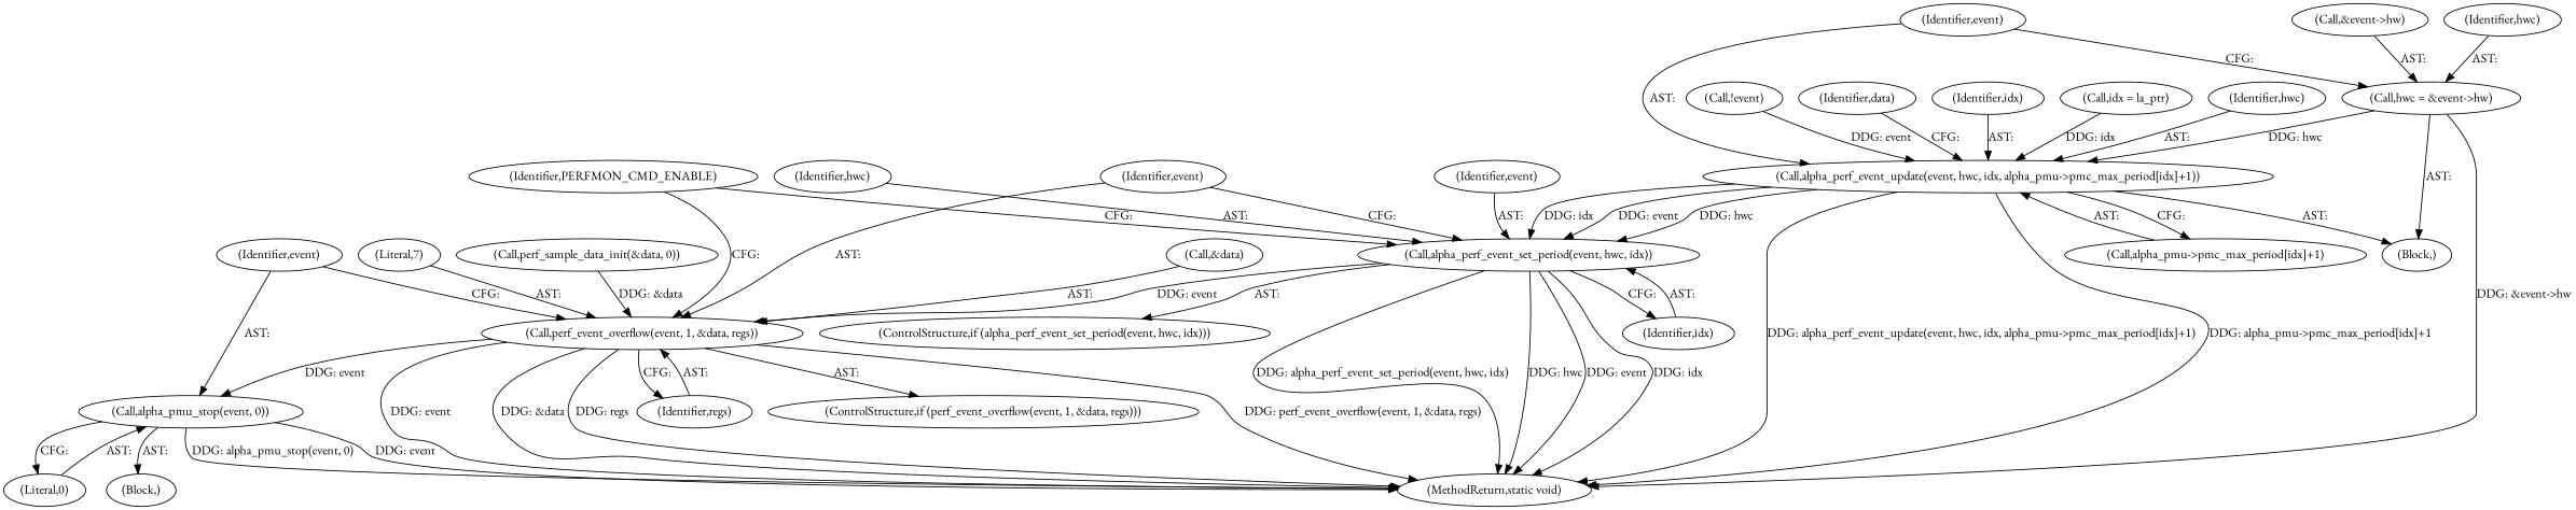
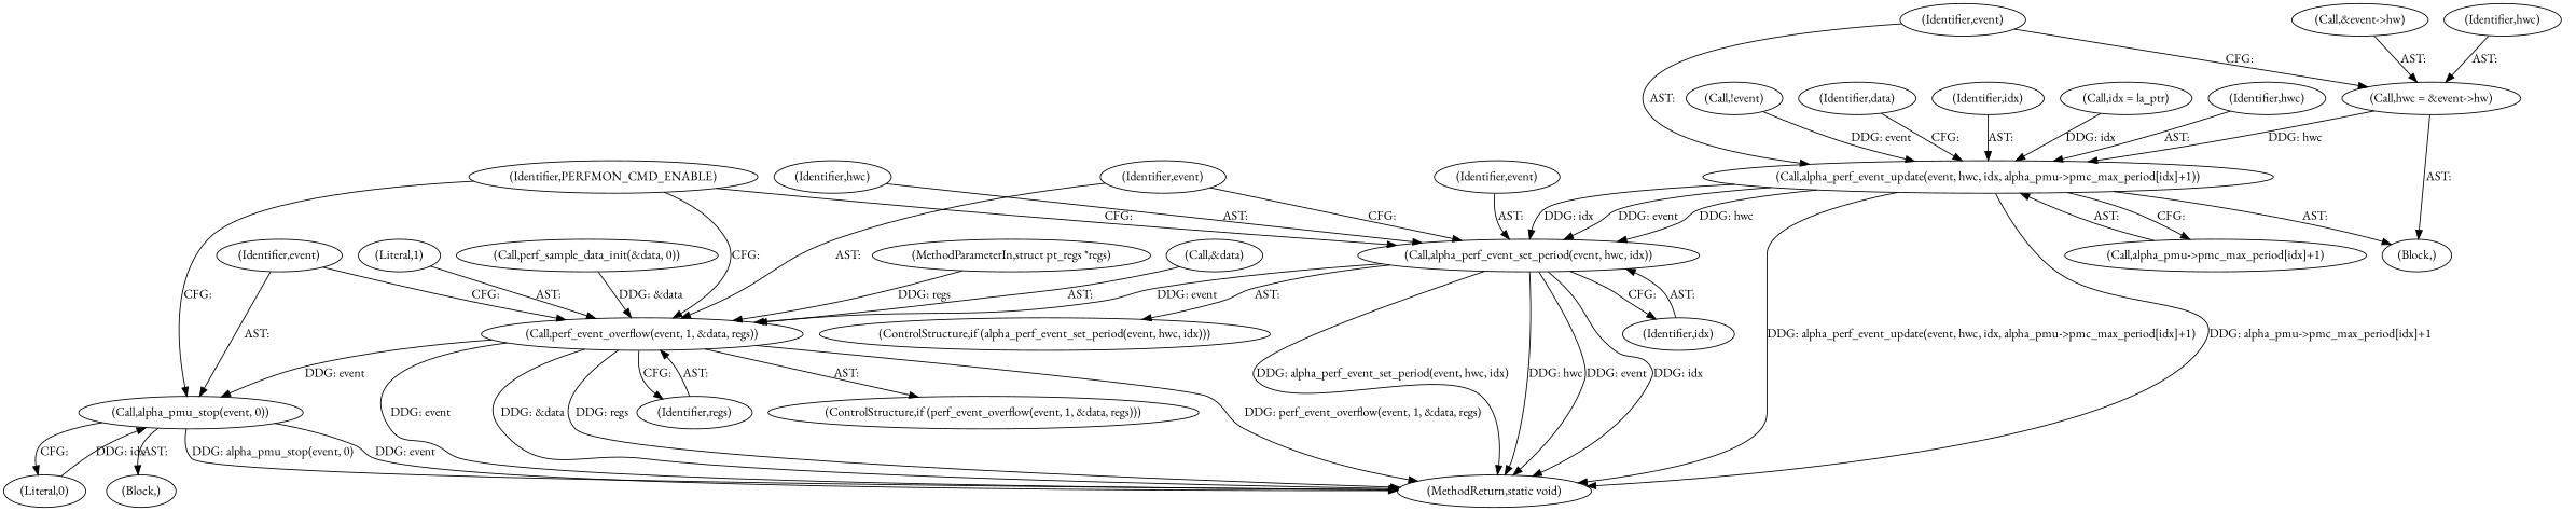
  digraph {
    fontname="EB Garamond"
    node [fontname="EB Garamond"]
    edge [fontname="EB Garamond"]
    n1 [label="(Call,hwc = &event->hw)"]
    n2 [label="(Call,alpha_perf_event_update(event, hwc, idx, alpha_pmu->pmc_max_period[idx]+1))"]
    n3 [label="(MethodReturn,static void)"]
    n4 [label="(Block,)"]
    n5 [label="(Call,alpha_perf_event_set_period(event, hwc, idx))"]
    n6 [label="(Call,alpha_pmu->pmc_max_period[idx]+1)"]
    n7 [label="(Call,&event->hw)"]
    n8 [label="(Call,perf_event_overflow(event, 1, &data, regs))"]
    n9 [label="(Identifier,idx)"]
    n10 [label="(ControlStructure,if (alpha_perf_event_set_period(event, hwc, idx)))"]
    n11 [label="(Call,alpha_pmu_stop(event, 0))"]
    n12 [label="(Identifier,regs)"]
    n13 [label="(ControlStructure,if (perf_event_overflow(event, 1, &data, regs)))"]
    n14 [label="(Literal,0)"]
    n15 [label="(Block,)"]
    n16 [label="(Identifier,hwc)"]
    n17 [label="(Call,!event)"]
    n18 [label="(Identifier,data)"]
    n19 [label="(Identifier,event)"]
+   n20 [label="(MethodParameterIn,struct pt_regs *regs)"]
    n21 [label="(Call,&data)"]
    n22 [label="(Identifier,event)"]
    n23 [label="(Identifier,event)"]
    n24 [label="(Identifier,event)"]
    n25 [label="(Identifier,hwc)"]
-   n26 [label="(Literal,7)"]
+   n26 [label="(Literal,1)"]
    n27 [label="(Identifier,idx)"]
    n28 [label="(Identifier,PERFMON_CMD_ENABLE)"]
    n29 [label="(Call,idx = la_ptr)"]
    n30 [label="(Identifier,hwc)"]
    n31 [label="(Call,perf_sample_data_init(&data, 0))"]
    n1 -> n2 [label="DDG: hwc"]
-   n1 -> n3 [label="DDG: &event->hw"]
    n1 -> n4 [label="AST: "]
    n2 -> n3 [label="DDG: alpha_perf_event_update(event, hwc, idx, alpha_pmu->pmc_max_period[idx]+1)"]
    n2 -> n3 [label="DDG: alpha_pmu->pmc_max_period[idx]+1"]
    n2 -> n4 [label="AST: "]
    n2 -> n5 [label="DDG: event"]
    n2 -> n5 [label="DDG: hwc"]
    n2 -> n5 [label="DDG: idx"]
    n2 -> n6 [label="CFG: "]
    n5 -> n3 [label="DDG: alpha_perf_event_set_period(event, hwc, idx)"]
    n5 -> n3 [label="DDG: hwc"]
    n5 -> n3 [label="DDG: event"]
    n5 -> n3 [label="DDG: idx"]
    n5 -> n8 [label="DDG: event"]
    n5 -> n9 [label="CFG: "]
    n5 -> n10 [label="AST: "]
    n6 -> n2 [label="AST: "]
    n7 -> n1 [label="AST: "]
    n8 -> n3 [label="DDG: regs"]
    n8 -> n3 [label="DDG: perf_event_overflow(event, 1, &data, regs)"]
    n8 -> n3 [label="DDG: event"]
    n8 -> n3 [label="DDG: &data"]
    n8 -> n11 [label="DDG: event"]
    n8 -> n12 [label="CFG: "]
    n8 -> n13 [label="AST: "]
    n9 -> n5 [label="AST: "]
    n11 -> n3 [label="DDG: alpha_pmu_stop(event, 0)"]
    n11 -> n3 [label="DDG: event"]
    n11 -> n14 [label="CFG: "]
    n11 -> n15 [label="AST: "]
    n12 -> n8 [label="AST: "]
-   n14 -> n11 [label="AST: "]
+   n14 -> n11 [label="DDG: idx"]
    n16 -> n1 [label="AST: "]
    n17 -> n2 [label="DDG: event"]
    n18 -> n2 [label="CFG: "]
    n19 -> n8 [label="CFG: "]
    n19 -> n11 [label="AST: "]
+   n20 -> n8 [label="DDG: regs"]
    n21 -> n8 [label="AST: "]
    n22 -> n5 [label="CFG: "]
    n22 -> n8 [label="AST: "]
    n23 -> n5 [label="AST: "]
    n24 -> n1 [label="CFG: "]
    n24 -> n2 [label="AST: "]
    n25 -> n5 [label="AST: "]
    n26 -> n8 [label="AST: "]
    n27 -> n2 [label="AST: "]
    n28 -> n5 [label="CFG: "]
    n28 -> n8 [label="CFG: "]
+   n28 -> n11 [label="CFG: "]
    n29 -> n2 [label="DDG: idx"]
    n30 -> n2 [label="AST: "]
    n31 -> n8 [label="DDG: &data"]
  }
